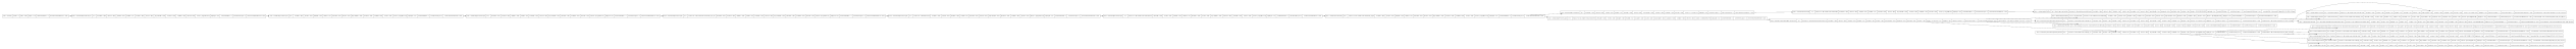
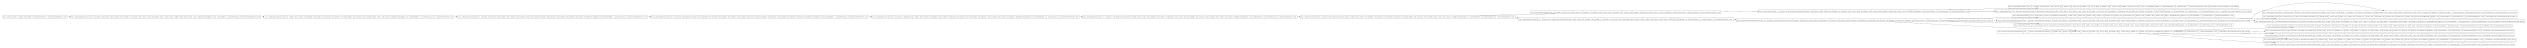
  digraph {
    rankdir=LR
    node [fontname=Arial shape=record]
    n1 [label="{class = hierarchy\l|rotation = 0\l|width = 1080\l|height = 1776\l|numberOfChildren = 1\l|eventGeneratedOnElement = false \l}"]
    n2 [label="{class = android.widget.FrameLayout\l|text = \l|checkable = false\l|checked = false\l|clickable = false\l|enabled = true\l|focusable = false\l|focused = false\l|long-clickable = false\l|password = false\l|scrollable = false\l|selected = false\l|bounds = [0,0][1080,1776]\l|displayed = true\l|numberOfChildren = 1\l|numInParentLayout = 0\l|eventGeneratedOnElement = false \l}"]
    n3 [label="{class = android.widget.LinearLayout\l|text = \l|checkable = false\l|checked = false\l|clickable = false\l|enabled = true\l|focusable = false\l|focused = false\l|long-clickable = false\l|password = false\l|scrollable = false\l|selected = false\l|bounds = [0,0][1080,1776]\l|displayed = true\l|numberOfChildren = 1\l|numInParentLayout = 0\l|eventGeneratedOnElement = false \l}"]
    n4 [label="{class = android.widget.FrameLayout\l|text = \l|checkable = false\l|checked = false\l|clickable = false\l|enabled = true\l|focusable = false\l|focused = false\l|long-clickable = false\l|password = false\l|scrollable = false\l|selected = false\l|bounds = [0,0][1080,1776]\l|displayed = true\l|numberOfChildren = 1\l|numInParentLayout = 0\l|eventGeneratedOnElement = false \l}"]
    n5 [label="{class = android.widget.FrameLayout\l|text = \l|resource-id = bbc.mobile.news.uk:id/action_bar_root\l|checkable = false\l|checked = false\l|clickable = false\l|enabled = true\l|focusable = false\l|focused = false\l|long-clickable = false\l|password = false\l|scrollable = false\l|selected = false\l|bounds = [0,0][1080,1776]\l|displayed = true\l|numberOfChildren = 1\l|numInParentLayout = 0\l|eventGeneratedOnElement = false \l}"]
    n6 [label="{class = android.widget.FrameLayout\l|text = \l|resource-id = android:id/content\l|checkable = false\l|checked = false\l|clickable = false\l|enabled = true\l|focusable = false\l|focused = false\l|long-clickable = false\l|password = false\l|scrollable = false\l|selected = false\l|bounds = [0,0][1080,1776]\l|displayed = true\l|numberOfChildren = 1\l|numInParentLayout = 0\l|eventGeneratedOnElement = false \l}"]
    n7 [label="{class = android.widget.FrameLayout\l|text = \l|resource-id = bbc.mobile.news.uk:id/container\l|checkable = false\l|checked = false\l|clickable = false\l|enabled = true\l|focusable = false\l|focused = false\l|long-clickable = false\l|password = false\l|scrollable = false\l|selected = false\l|bounds = [0,0][1080,1776]\l|displayed = true\l|numberOfChildren = 1\l|numInParentLayout = 0\l|eventGeneratedOnElement = false \l}"]
    n8 [label="{class = android.view.ViewGroup\l|text = \l|resource-id = bbc.mobile.news.uk:id/drawer_layout\l|checkable = false\l|checked = false\l|clickable = false\l|enabled = true\l|focusable = false\l|focused = false\l|long-clickable = false\l|password = false\l|scrollable = false\l|selected = false\l|bounds = [0,0][1080,1776]\l|displayed = true\l|numberOfChildren = 2\l|numInParentLayout = 0\l|eventGeneratedOnElement = false \l}"]
    n9 [label="{class = android.widget.LinearLayout\l|text = \l|checkable = false\l|checked = false\l|clickable = false\l|enabled = true\l|focusable = false\l|focused = false\l|long-clickable = false\l|password = false\l|scrollable = false\l|selected = false\l|bounds = [0,72][1080,240]\l|displayed = true\l|numberOfChildren = 1\l|numInParentLayout = 0\l|eventGeneratedOnElement = false \l}"]
    n10 [label="{class = android.widget.FrameLayout\l|text = \l|resource-id = bbc.mobile.news.uk:id/content\l|checkable = false\l|checked = false\l|clickable = false\l|enabled = true\l|focusable = false\l|focused = false\l|long-clickable = false\l|password = false\l|scrollable = false\l|selected = false\l|bounds = [0,240][1080,1776]\l|displayed = true\l|numberOfChildren = 1\l|numInParentLayout = 1\l|eventGeneratedOnElement = false \l}"]
    n11 [label="{class = android.view.ViewGroup\l|text = \l|resource-id = bbc.mobile.news.uk:id/toolbar\l|checkable = false\l|checked = false\l|clickable = false\l|enabled = true\l|focusable = false\l|focused = false\l|long-clickable = false\l|password = false\l|scrollable = false\l|selected = false\l|bounds = [0,72][1080,240]\l|displayed = true\l|numberOfChildren = 2\l|numInParentLayout = 0\l|eventGeneratedOnElement = false \l}"]
    n12 [label="{class = androidx.recyclerview.widget.RecyclerView\l|text = \l|resource-id = bbc.mobile.news.uk:id/search_list\l|checkable = false\l|checked = false\l|clickable = false\l|enabled = true\l|focusable = true\l|focused = false\l|long-clickable = false\l|password = false\l|scrollable = false\l|selected = false\l|bounds = [0,240][1080,1776]\l|displayed = true\l|numberOfChildren = 4\l|numInParentLayout = 0\l|eventGeneratedOnElement = false \l|screenshotPath = bbc-search/S1/pngs/0_240_1080_1776.png\l}"]
+   n13 [label="{class = android.widget.ImageButton\l|text = \l|content-desc = Back\l|checkable = false\l|checked = false\l|clickable = true\l|enabled = true\l|focusable = true\l|focused = false\l|long-clickable = false\l|password = false\l|scrollable = false\l|selected = false\l|bounds = [0,72][168,240]\l|displayed = true\l|numberOfChildren = 0\l|numInParentLayout = 0\l|eventGeneratedOnElement = false \l|screenshotPath = bbc-search/S1/pngs/0_72_168_240.png\l}"]
    n14 [label="{class = android.widget.EditText\l|text = Search topics and articles\l|resource-id = bbc.mobile.news.uk:id/search\l|checkable = false\l|checked = false\l|clickable = true\l|enabled = true\l|focusable = true\l|focused = false\l|long-clickable = true\l|password = false\l|scrollable = false\l|selected = false\l|bounds = [216,119][1056,192]\l|displayed = true\l|numberOfChildren = 0\l|numInParentLayout = 1\l|eventGeneratedOnElement = true \l|screenshotPath = bbc-search/S1/pngs/216_119_1056_192.png\l}"]
    n15 [label="{class = android.widget.TextView\l|text = In The News Now\l|resource-id = bbc.mobile.news.uk:id/heading\l|checkable = false\l|checked = false\l|clickable = false\l|enabled = true\l|focusable = false\l|focused = false\l|long-clickable = false\l|password = false\l|scrollable = false\l|selected = false\l|bounds = [36,288][1044,345]\l|displayed = true\l|numberOfChildren = 0\l|numInParentLayout = 0\l|eventGeneratedOnElement = false \l}"]
    n16 [label="{class = androidx.recyclerview.widget.RecyclerView\l|text = \l|resource-id = bbc.mobile.news.uk:id/chip_set\l|checkable = false\l|checked = false\l|clickable = false\l|enabled = true\l|focusable = true\l|focused = false\l|long-clickable = false\l|password = false\l|scrollable = true\l|selected = false\l|bounds = [0,381][1080,513]\l|displayed = true\l|numberOfChildren = 3\l|numInParentLayout = 1\l|eventGeneratedOnElement = false \l|screenshotPath = bbc-search/S1/pngs/0_381_1080_513.png\l}"]
    n17 [label="{class = android.widget.TextView\l|text = More Topics\l|resource-id = bbc.mobile.news.uk:id/heading\l|checkable = false\l|checked = false\l|clickable = false\l|enabled = true\l|focusable = false\l|focused = false\l|long-clickable = false\l|password = false\l|scrollable = false\l|selected = false\l|bounds = [36,525][1044,582]\l|displayed = true\l|numberOfChildren = 0\l|numInParentLayout = 2\l|eventGeneratedOnElement = false \l}"]
    n18 [label="{class = androidx.recyclerview.widget.RecyclerView\l|text = \l|resource-id = bbc.mobile.news.uk:id/chip_set\l|checkable = false\l|checked = false\l|clickable = false\l|enabled = true\l|focusable = true\l|focused = false\l|long-clickable = false\l|password = false\l|scrollable = true\l|selected = false\l|bounds = [0,618][1080,750]\l|displayed = true\l|numberOfChildren = 5\l|numInParentLayout = 3\l|eventGeneratedOnElement = false \l|screenshotPath = bbc-search/S1/pngs/0_618_1080_750.png\l}"]
    n19 [label="{class = android.widget.TextView\l|text = Coronavirus pandemic\l|resource-id = bbc.mobile.news.uk:id/chip_item\l|checkable = false\l|checked = false\l|clickable = true\l|enabled = true\l|focusable = true\l|focused = false\l|long-clickable = true\l|password = false\l|scrollable = false\l|selected = false\l|bounds = [30,393][491,489]\l|displayed = true\l|numberOfChildren = 0\l|numInParentLayout = 0\l|eventGeneratedOnElement = false \l|screenshotPath = bbc-search/S1/pngs/30_393_491_489.png\l}"]
    n20 [label="{class = android.widget.TextView\l|text = Sarah Everard case\l|resource-id = bbc.mobile.news.uk:id/chip_item\l|checkable = false\l|checked = false\l|clickable = true\l|enabled = true\l|focusable = true\l|focused = false\l|long-clickable = true\l|password = false\l|scrollable = false\l|selected = false\l|bounds = [503,393][905,489]\l|displayed = true\l|numberOfChildren = 0\l|numInParentLayout = 1\l|eventGeneratedOnElement = false \l|screenshotPath = bbc-search/S1/pngs/503_393_905_489.png\l}"]
    n21 [label="{class = android.widget.TextView\l|text = Tamil Nadu Legislative Assembly election 2021\l|resource-id = bbc.mobile.news.uk:id/chip_item\l|checkable = false\l|checked = false\l|clickable = true\l|enabled = true\l|focusable = true\l|focused = false\l|long-clickable = true\l|password = false\l|scrollable = false\l|selected = false\l|bounds = [917,393][1080,489]\l|displayed = true\l|numberOfChildren = 0\l|numInParentLayout = 2\l|eventGeneratedOnElement = false \l|screenshotPath = bbc-search/S1/pngs/917_393_1080_489.png\l}"]
    n22 [label="{class = android.widget.TextView\l|text = UK\l|resource-id = bbc.mobile.news.uk:id/chip_item\l|checkable = false\l|checked = false\l|clickable = true\l|enabled = true\l|focusable = true\l|focused = false\l|long-clickable = true\l|password = false\l|scrollable = false\l|selected = false\l|bounds = [30,630][151,726]\l|displayed = true\l|numberOfChildren = 0\l|numInParentLayout = 0\l|eventGeneratedOnElement = false \l|screenshotPath = bbc-search/S1/pngs/30_630_151_726.png\l}"]
    n23 [label="{class = android.widget.TextView\l|text = England\l|resource-id = bbc.mobile.news.uk:id/chip_item\l|checkable = false\l|checked = false\l|clickable = true\l|enabled = true\l|focusable = true\l|focused = false\l|long-clickable = true\l|password = false\l|scrollable = false\l|selected = false\l|bounds = [163,630][375,726]\l|displayed = true\l|numberOfChildren = 0\l|numInParentLayout = 1\l|eventGeneratedOnElement = false \l|screenshotPath = bbc-search/S1/pngs/163_630_375_726.png\l}"]
    n24 [label="{class = android.widget.TextView\l|text = Scotland\l|resource-id = bbc.mobile.news.uk:id/chip_item\l|checkable = false\l|checked = false\l|clickable = true\l|enabled = true\l|focusable = true\l|focused = false\l|long-clickable = true\l|password = false\l|scrollable = false\l|selected = false\l|bounds = [387,630][611,726]\l|displayed = true\l|numberOfChildren = 0\l|numInParentLayout = 2\l|eventGeneratedOnElement = false \l|screenshotPath = bbc-search/S1/pngs/387_630_611_726.png\l}"]
    n25 [label="{class = android.widget.TextView\l|text = Northern Ireland\l|resource-id = bbc.mobile.news.uk:id/chip_item\l|checkable = false\l|checked = false\l|clickable = true\l|enabled = true\l|focusable = true\l|focused = false\l|long-clickable = true\l|password = false\l|scrollable = false\l|selected = false\l|bounds = [623,630][978,726]\l|displayed = true\l|numberOfChildren = 0\l|numInParentLayout = 3\l|eventGeneratedOnElement = false \l|screenshotPath = bbc-search/S1/pngs/623_630_978_726.png\l}"]
    n26 [label="{class = android.widget.TextView\l|text = Wales\l|resource-id = bbc.mobile.news.uk:id/chip_item\l|checkable = false\l|checked = false\l|clickable = true\l|enabled = true\l|focusable = true\l|focused = false\l|long-clickable = true\l|password = false\l|scrollable = false\l|selected = false\l|bounds = [990,630][1080,726]\l|displayed = true\l|numberOfChildren = 0\l|numInParentLayout = 4\l|eventGeneratedOnElement = false \l|screenshotPath = bbc-search/S1/pngs/990_630_1080_726.png\l}"]
    n1 -> n2
    n2 -> n3
    n3 -> n4
    n4 -> n5
    n5 -> n6
    n6 -> n7
    n7 -> n8
    n8 -> n9
    n8 -> n10
    n9 -> n11
    n10 -> n12
+   n11 -> n13
    n11 -> n14
    n12 -> n15
    n12 -> n16
    n12 -> n17
    n12 -> n18
    n16 -> n19
    n16 -> n20
    n16 -> n21
    n18 -> n22
    n18 -> n23
    n18 -> n24
    n18 -> n25
    n18 -> n26
  }
